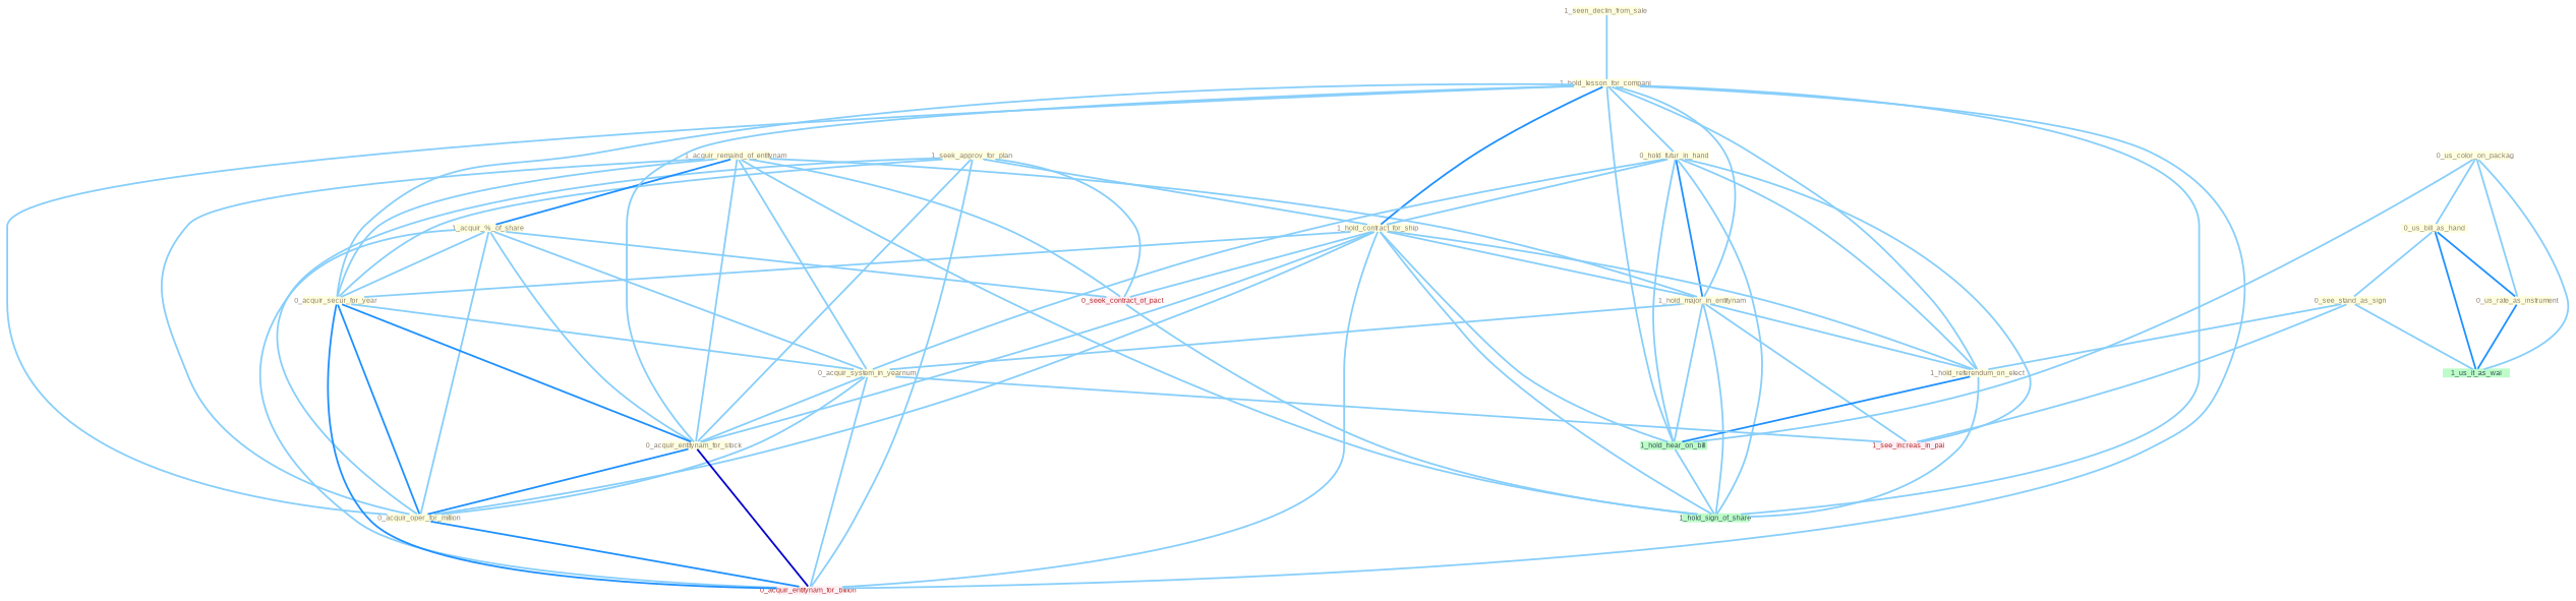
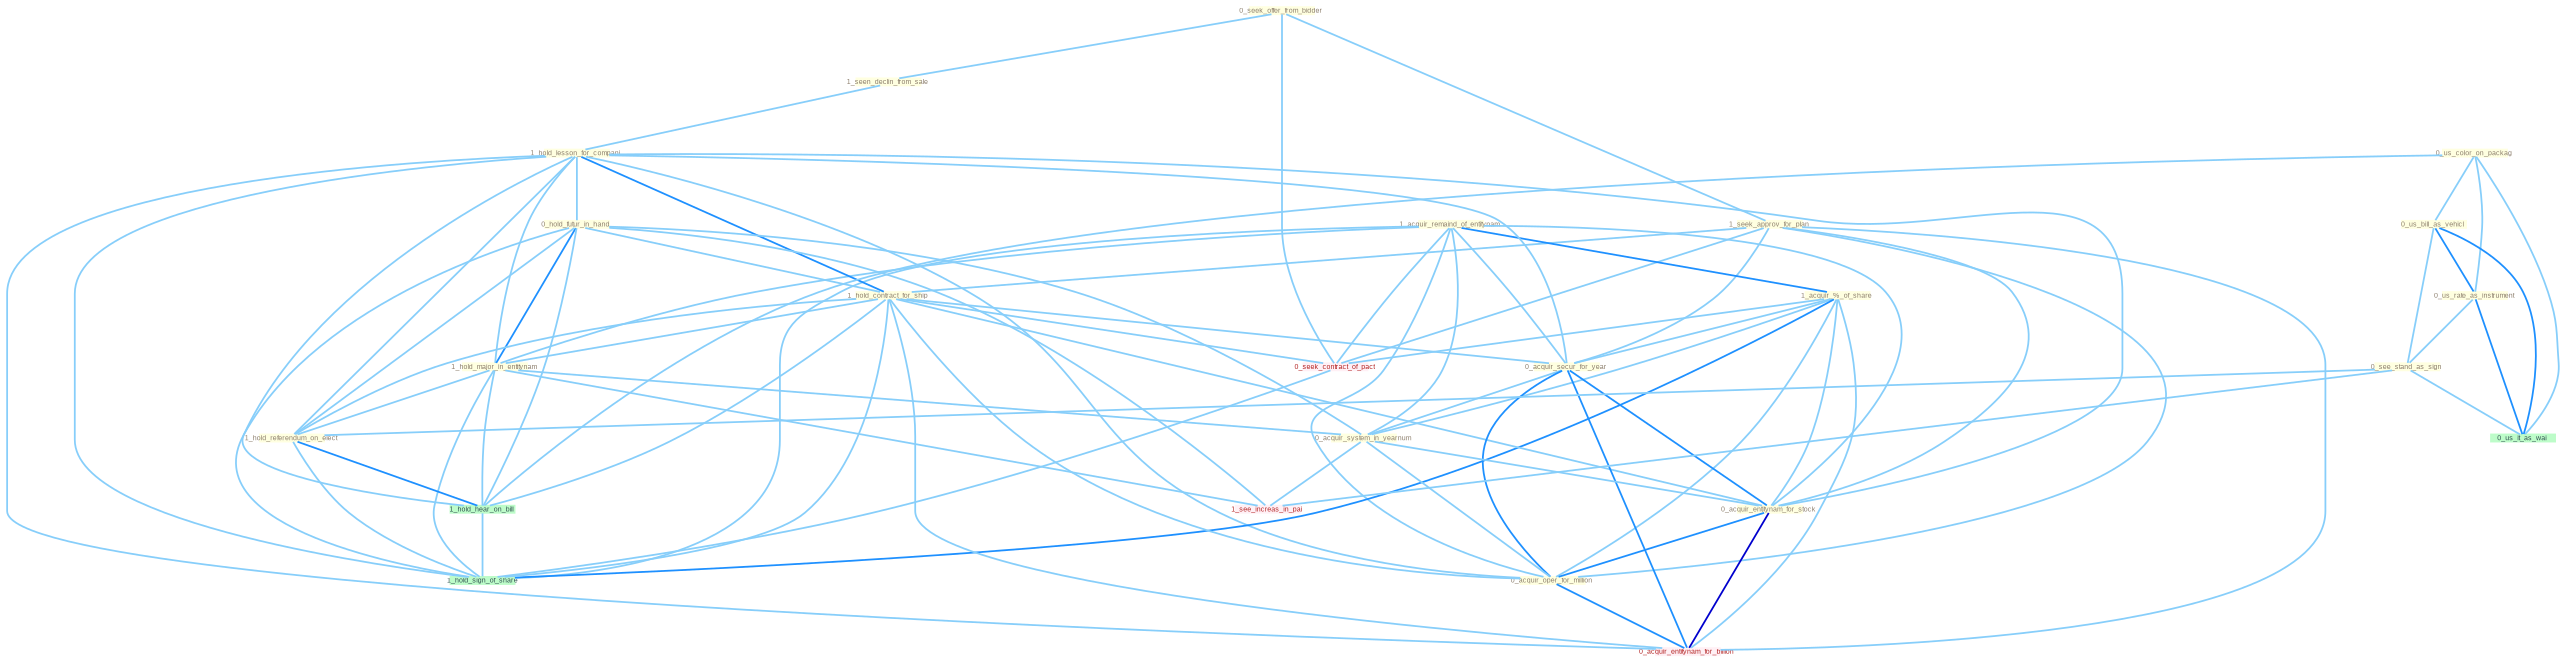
  graph {
    fontname="Liberation Sans"
    node [color="#ffffe0" fixedsize=true fontcolor="#8b7d6b" fontname="Liberation Sans" fontsize=4 shape=polygon style=filled]
    edge [color="#87cefa" fontname="Liberation Sans" w=1]
+   "0_seek_offer_from_bidder " [height=.06 width=.5]
    "1_seek_approv_for_plan " [height=.06 width=.5]
    "1_acquir_remaind_of_entitynam " [height=.06 width=.5]
    "1_hold_lesson_for_compani " [height=.06 width=.5]
    "1_acquir_%_of_share " [height=.06 width=.5]
    "0_hold_futur_in_hand " [height=.06 width=.5]
    "1_hold_contract_for_ship " [height=.06 width=.5]
    "0_us_color_on_packag " [height=.06 width=.5]
    "1_hold_major_in_entitynam " [height=.06 width=.5]
    "1_hold_referendum_on_elect " [height=.06 width=.5]
    "0_acquir_secur_for_year " [height=.06 width=.5]
-   "0_us_bill_as_vehicl " [height=.06 width=.5 label="0_us_bill_as_hand"]
+   "0_us_bill_as_vehicl " [height=.06 width=.5]
    "0_us_rate_as_instrument " [height=.06 width=.5]
    "0_acquir_system_in_yearnum " [height=.06 width=.5]
    "0_see_stand_as_sign " [height=.06 width=.5]
    "1_seen_declin_from_sale " [height=.06 width=.5]
    "0_acquir_entitynam_for_stock " [height=.06 width=.5]
    "0_acquir_oper_for_million " [height=.06 width=.5]
    "0_seek_contract_of_pact " [color="#fff0f5" fontcolor="#b22222" height=.06 width=.5]
    "0_acquir_entitynam_for_billion " [color="#fff0f5" fontcolor="#b22222" height=.06 width=.5]
    "1_see_increas_in_pai " [color="#fff0f5" fontcolor="#b22222" height=.06 width=.5]
    n22 [color="#BDFCC9" fontcolor="#2f4f4f" height=.06 label="1_hold_sign_of_share" width=.5]
    "1_hold_hear_on_bill " [color="#BDFCC9" fontcolor="#2f4f4f" height=.06 width=.5]
-   "0_us_it_as_wai " [color="#BDFCC9" fontcolor="#2f4f4f" height=.06 width=.5 label="1_us_it_as_wai"]
+   "0_us_it_as_wai " [color="#BDFCC9" fontcolor="#2f4f4f" height=.06 width=.5]
    subgraph sub_1 {
+     "0_seek_offer_from_bidder "
      "1_seek_approv_for_plan "
      "1_acquir_remaind_of_entitynam "
      "1_hold_lesson_for_compani "
      "1_acquir_%_of_share "
      "0_hold_futur_in_hand "
      "1_hold_contract_for_ship "
      "0_us_color_on_packag "
      "1_hold_major_in_entitynam "
      "1_hold_referendum_on_elect "
      "0_acquir_secur_for_year "
      "0_us_bill_as_vehicl "
      "0_us_rate_as_instrument "
      "0_acquir_system_in_yearnum "
      "0_see_stand_as_sign "
      "1_seen_declin_from_sale "
      "0_acquir_entitynam_for_stock "
      "0_acquir_oper_for_million "
    }
    subgraph sub_2 {
      "0_seek_contract_of_pact "
      "0_acquir_entitynam_for_billion "
      "1_see_increas_in_pai "
    }
+   "0_seek_offer_from_bidder " -- "1_seek_approv_for_plan "
+   "0_seek_offer_from_bidder " -- "1_seen_declin_from_sale "
+   "0_seek_offer_from_bidder " -- "0_seek_contract_of_pact "
    "1_seek_approv_for_plan " -- "1_hold_contract_for_ship "
    "1_seek_approv_for_plan " -- "0_acquir_secur_for_year "
    "1_seek_approv_for_plan " -- "0_acquir_entitynam_for_stock "
    "1_seek_approv_for_plan " -- "0_acquir_oper_for_million "
    "1_seek_approv_for_plan " -- "0_seek_contract_of_pact "
    "1_seek_approv_for_plan " -- "0_acquir_entitynam_for_billion "
    "1_acquir_remaind_of_entitynam " -- "1_acquir_%_of_share " [color="#1e90ff" w=2]
    "1_acquir_remaind_of_entitynam " -- "1_hold_major_in_entitynam "
    "1_acquir_remaind_of_entitynam " -- "0_acquir_secur_for_year "
    "1_acquir_remaind_of_entitynam " -- "0_acquir_system_in_yearnum "
    "1_acquir_remaind_of_entitynam " -- "0_acquir_entitynam_for_stock "
    "1_acquir_remaind_of_entitynam " -- "0_acquir_oper_for_million "
    "1_acquir_remaind_of_entitynam " -- "0_seek_contract_of_pact "
    "1_acquir_remaind_of_entitynam " -- n22
    "1_hold_lesson_for_compani " -- "0_hold_futur_in_hand "
    "1_hold_lesson_for_compani " -- "1_hold_contract_for_ship " [color="#1e90ff" w=2]
    "1_hold_lesson_for_compani " -- "1_hold_major_in_entitynam "
    "1_hold_lesson_for_compani " -- "1_hold_referendum_on_elect "
    "1_hold_lesson_for_compani " -- "0_acquir_secur_for_year "
    "1_hold_lesson_for_compani " -- "0_acquir_entitynam_for_stock "
    "1_hold_lesson_for_compani " -- "0_acquir_oper_for_million "
    "1_hold_lesson_for_compani " -- "0_acquir_entitynam_for_billion "
    "1_hold_lesson_for_compani " -- n22
    "1_hold_lesson_for_compani " -- "1_hold_hear_on_bill "
    "1_acquir_%_of_share " -- "0_acquir_secur_for_year "
    "1_acquir_%_of_share " -- "0_acquir_system_in_yearnum "
    "1_acquir_%_of_share " -- "0_acquir_entitynam_for_stock "
    "1_acquir_%_of_share " -- "0_acquir_oper_for_million "
    "1_acquir_%_of_share " -- "0_seek_contract_of_pact "
    "1_acquir_%_of_share " -- "0_acquir_entitynam_for_billion "
+   "1_acquir_%_of_share " -- n22 [color="#1e90ff" w=2]
    "0_hold_futur_in_hand " -- "1_hold_contract_for_ship "
    "0_hold_futur_in_hand " -- "1_hold_major_in_entitynam " [color="#1e90ff" w=2]
    "0_hold_futur_in_hand " -- "1_hold_referendum_on_elect "
    "0_hold_futur_in_hand " -- "0_acquir_system_in_yearnum "
    "0_hold_futur_in_hand " -- "1_see_increas_in_pai "
    "0_hold_futur_in_hand " -- n22
    "0_hold_futur_in_hand " -- "1_hold_hear_on_bill "
    "1_hold_contract_for_ship " -- "1_hold_major_in_entitynam "
    "1_hold_contract_for_ship " -- "1_hold_referendum_on_elect "
    "1_hold_contract_for_ship " -- "0_acquir_secur_for_year "
    "1_hold_contract_for_ship " -- "0_acquir_entitynam_for_stock "
    "1_hold_contract_for_ship " -- "0_acquir_oper_for_million "
    "1_hold_contract_for_ship " -- "0_seek_contract_of_pact "
    "1_hold_contract_for_ship " -- "0_acquir_entitynam_for_billion "
    "1_hold_contract_for_ship " -- n22
    "1_hold_contract_for_ship " -- "1_hold_hear_on_bill "
    "0_us_color_on_packag " -- "0_us_bill_as_vehicl "
    "0_us_color_on_packag " -- "0_us_rate_as_instrument "
    "0_us_color_on_packag " -- "1_hold_hear_on_bill "
    "0_us_color_on_packag " -- "0_us_it_as_wai "
    "1_hold_major_in_entitynam " -- "1_hold_referendum_on_elect "
    "1_hold_major_in_entitynam " -- "0_acquir_system_in_yearnum "
    "1_hold_major_in_entitynam " -- "1_see_increas_in_pai "
    "1_hold_major_in_entitynam " -- n22
    "1_hold_major_in_entitynam " -- "1_hold_hear_on_bill "
    "1_hold_referendum_on_elect " -- n22
    "1_hold_referendum_on_elect " -- "1_hold_hear_on_bill " [color="#1e90ff" w=2]
    "0_acquir_secur_for_year " -- "0_acquir_system_in_yearnum "
    "0_acquir_secur_for_year " -- "0_acquir_entitynam_for_stock " [color="#1e90ff" w=2]
    "0_acquir_secur_for_year " -- "0_acquir_oper_for_million " [color="#1e90ff" w=2]
    "0_acquir_secur_for_year " -- "0_acquir_entitynam_for_billion " [color="#1e90ff" w=2]
    "0_us_bill_as_vehicl " -- "0_us_rate_as_instrument " [color="#1e90ff" w=2]
    "0_us_bill_as_vehicl " -- "0_see_stand_as_sign "
    "0_us_bill_as_vehicl " -- "0_us_it_as_wai " [color="#1e90ff" w=2]
+   "0_us_rate_as_instrument " -- "0_see_stand_as_sign "
    "0_us_rate_as_instrument " -- "0_us_it_as_wai " [color="#1e90ff" w=2]
    "0_acquir_system_in_yearnum " -- "0_acquir_entitynam_for_stock "
    "0_acquir_system_in_yearnum " -- "0_acquir_oper_for_million "
-   "0_acquir_system_in_yearnum " -- "0_acquir_entitynam_for_billion "
    "0_acquir_system_in_yearnum " -- "1_see_increas_in_pai "
    "0_see_stand_as_sign " -- "1_hold_referendum_on_elect "
    "0_see_stand_as_sign " -- "1_see_increas_in_pai "
    "0_see_stand_as_sign " -- "0_us_it_as_wai "
    "1_seen_declin_from_sale " -- "1_hold_lesson_for_compani "
    "0_acquir_entitynam_for_stock " -- "0_acquir_oper_for_million " [color="#1e90ff" w=2]
    "0_acquir_entitynam_for_stock " -- "0_acquir_entitynam_for_billion " [color="#0000cd" w=3]
    "0_acquir_oper_for_million " -- "0_acquir_entitynam_for_billion " [color="#1e90ff" w=2]
    "0_seek_contract_of_pact " -- n22
    "1_hold_hear_on_bill " -- n22
  }
